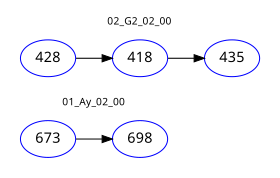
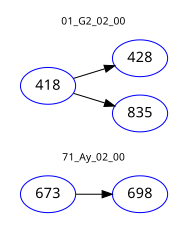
  digraph {
    fontname="Noto Sans"
    rankdir=LR
    node [color=blue fontname="Noto Sans"]
    edge [color=black fontname="Noto Sans"]
    n1 [label=673]
    n2 [label=698]
    n3 [label=418]
-   n4 [label=435]
+   n4 [label=835]
    n5 [label=428]
    subgraph cluster_1 {
      color=white
      fontsize=10
-     label="01_Ay_02_00"
+     label="71_Ay_02_00"
      n1
      n2
    }
    subgraph cluster_2 {
      color=white
      fontsize=10
-     label="02_G2_02_00"
+     label="01_G2_02_00"
      n3
      n4
      n5
    }
    n1 -> n2
    n3 -> n4
-   n5 -> n3
+   n3 -> n5
  }
